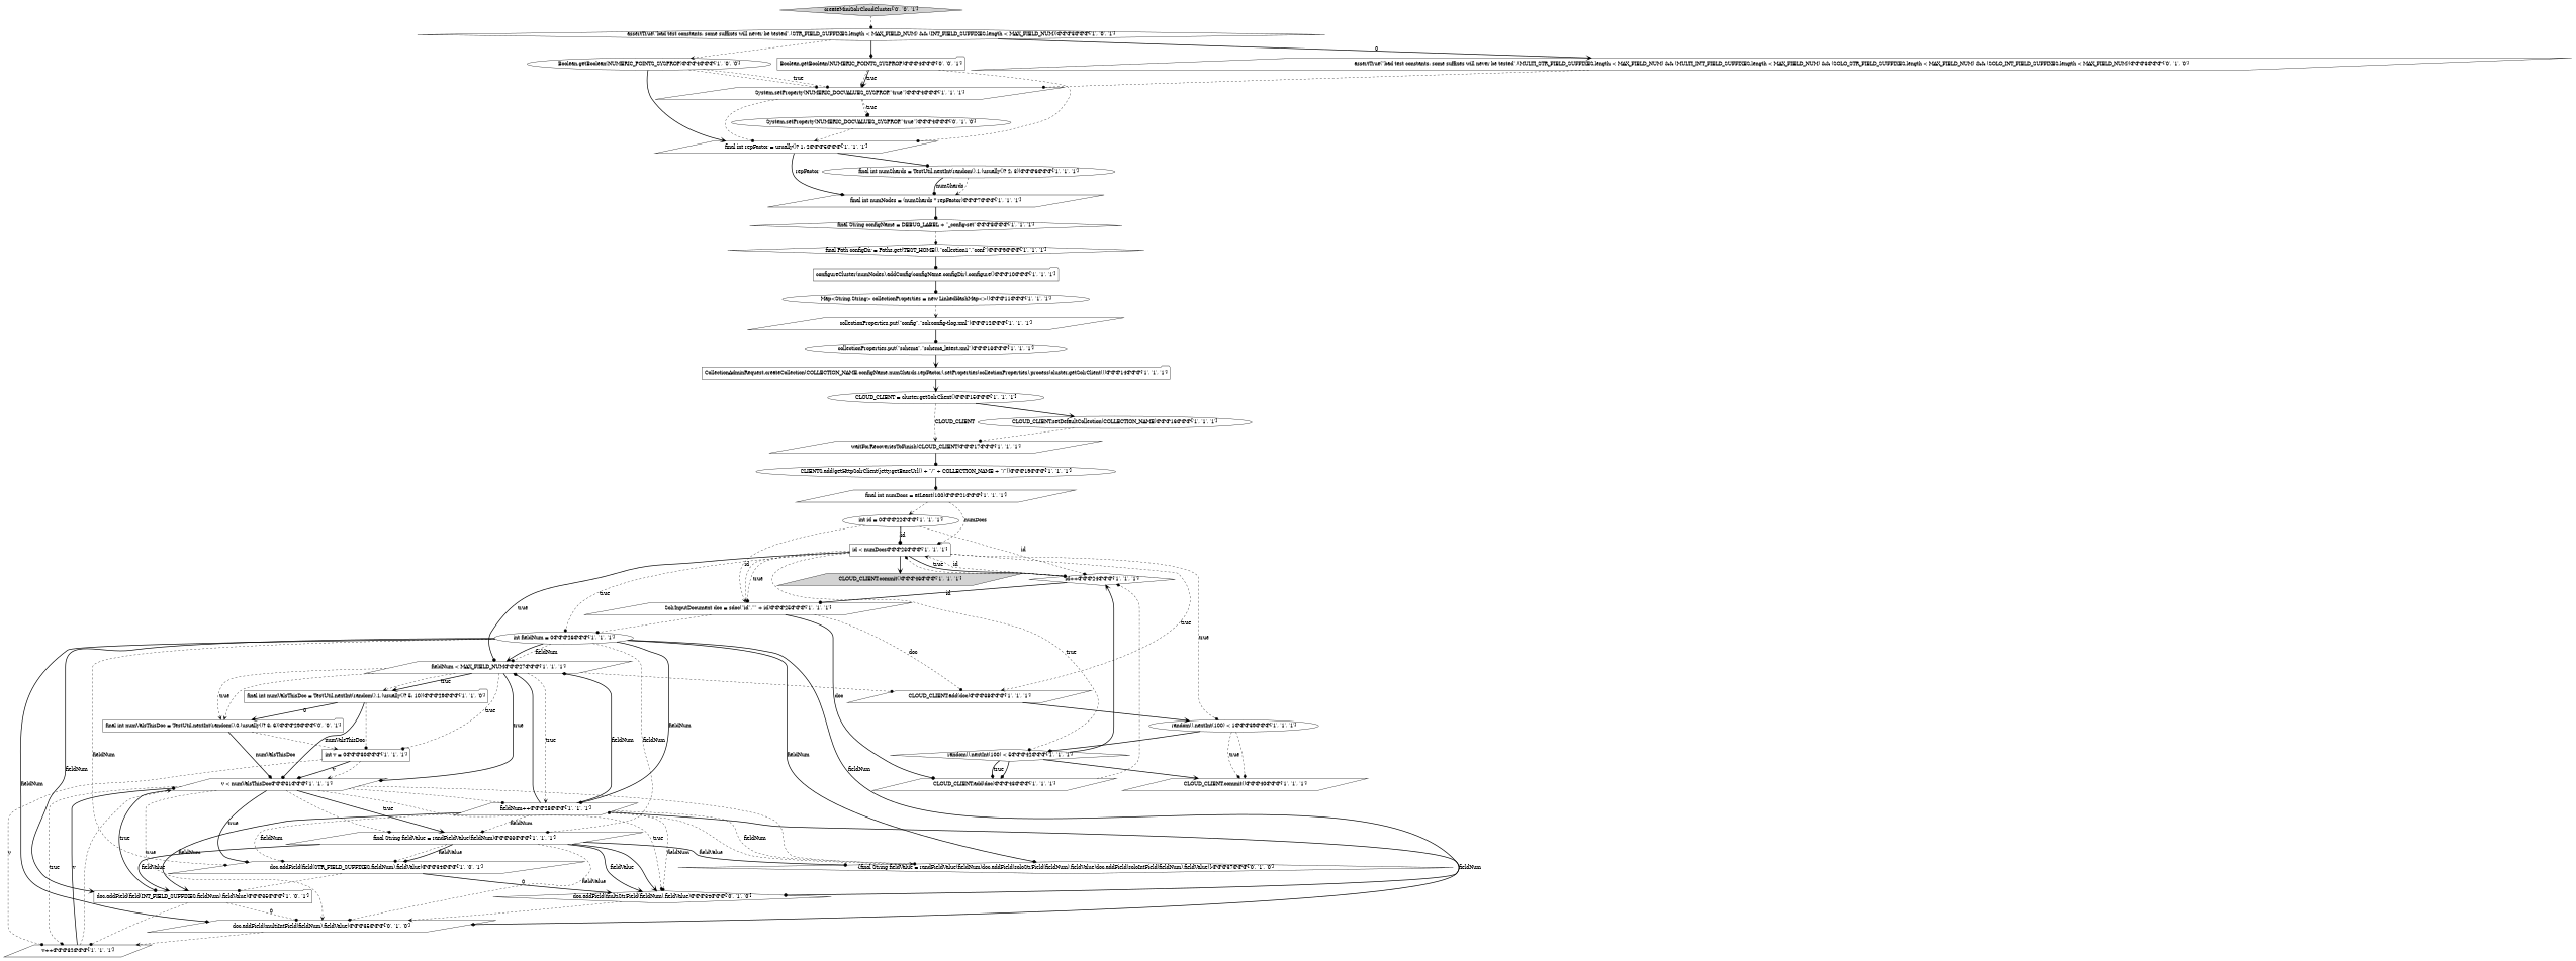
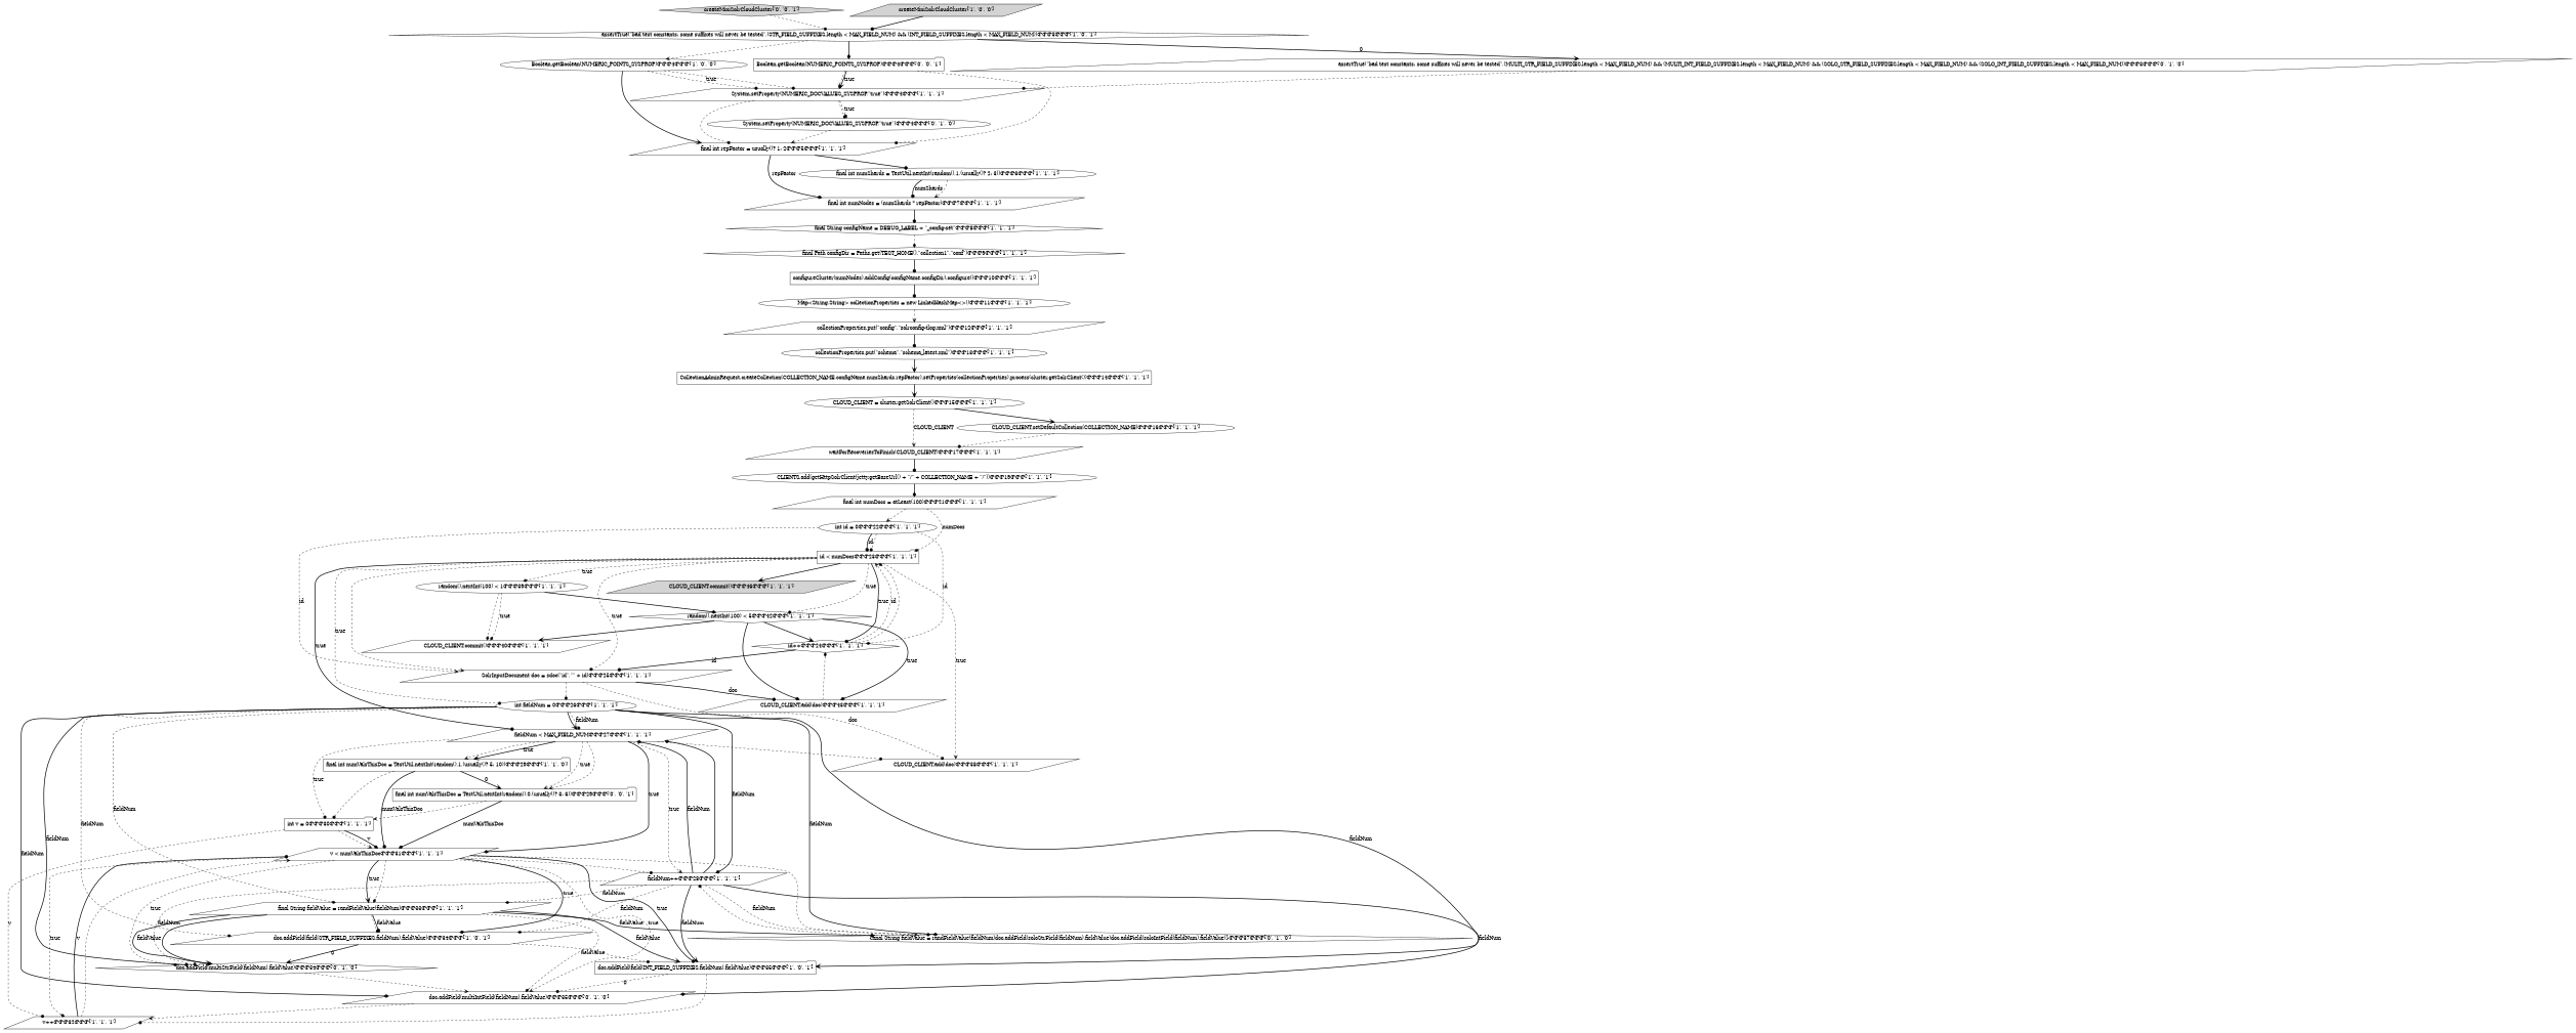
  digraph {
    node [fillcolor=white shape=parallelogram style=filled]
    edge [arrowhead=dot style=dashed]
    n1 [label="final int numNodes = (numShards * repFactor)@@@7@@@['1', '1', '1']"]
    n2 [label="final String configName = DEBUG_LABEL + \"_config-set\"@@@8@@@['1', '1', '1']" shape=diamond]
    n3 [label="final Path configDir = Paths.get(TEST_HOME(),\"collection1\",\"conf\")@@@9@@@['1', '1', '1']" shape=diamond]
    n4 [label="final int numDocs = atLeast(100)@@@21@@@['1', '1', '1']"]
    n5 [label="int id = 0@@@22@@@['1', '1', '1']" shape=ellipse]
    n6 [label="id < numDocs@@@23@@@['1', '1', '1']" shape=folder]
    n7 [label="id++@@@24@@@['1', '1', '1']" shape=diamond]
    n8 [label="SolrInputDocument doc = sdoc(\"id\",\"\" + id)@@@25@@@['1', '1', '1']"]
    n9 [label="fieldNum < MAX_FIELD_NUM@@@27@@@['1', '1', '1']"]
    n10 [label="CLOUD_CLIENT.add(doc)@@@38@@@['1', '1', '1']"]
    n11 [label="random().nextInt(100) < 5@@@42@@@['1', '1', '1']" shape=diamond]
    n12 [label="random().nextInt(100) < 1@@@39@@@['1', '1', '1']" shape=ellipse]
    n13 [label="int fieldNum = 0@@@26@@@['1', '1', '1']" shape=ellipse]
    n14 [fillcolor=lightgray label="CLOUD_CLIENT.commit()@@@46@@@['1', '1', '1']"]
    n15 [label="doc.addField(field(INT_FIELD_SUFFIXES,fieldNum),fieldValue)@@@35@@@['1', '0', '1']" shape=folder]
    n16 [label="v++@@@32@@@['1', '1', '1']"]
    n17 [label="doc.addField(multiIntField(fieldNum),fieldValue)@@@35@@@['0', '1', '0']"]
    n18 [label="v < numValsThisDoc@@@31@@@['1', '1', '1']"]
    n19 [label="fieldNum++@@@28@@@['1', '1', '1']"]
    n20 [label="int v = 0@@@30@@@['1', '1', '1']" shape=folder]
    n21 [label="final int numValsThisDoc = TestUtil.nextInt(random(),0,(usually()? 3: 6))@@@29@@@['0', '0', '1']" shape=folder]
    n22 [label="final int numValsThisDoc = TestUtil.nextInt(random(),1,(usually()? 5: 10))@@@29@@@['1', '1', '0']" shape=folder]
    n23 [label="doc.addField(field(STR_FIELD_SUFFIXES,fieldNum),fieldValue)@@@34@@@['1', '0', '1']"]
    n24 [label="doc.addField(multiStrField(fieldNum),fieldValue)@@@34@@@['0', '1', '0']" shape=diamond]
    n25 [label="{final String fieldValue = randFieldValue(fieldNum)doc.addField(soloStrField(fieldNum),fieldValue)doc.addField(soloIntField(fieldNum),fieldValue)}@@@37@@@['0', '1', '0']" shape=diamond]
    n26 [label="final String fieldValue = randFieldValue(fieldNum)@@@33@@@['1', '1', '1']"]
    n27 [label="CLOUD_CLIENT = cluster.getSolrClient()@@@15@@@['1', '1', '1']" shape=ellipse]
    n28 [label="waitForRecoveriesToFinish(CLOUD_CLIENT)@@@17@@@['1', '1', '1']"]
    n29 [label="CLOUD_CLIENT.setDefaultCollection(COLLECTION_NAME)@@@16@@@['1', '1', '1']" shape=ellipse]
    n30 [label="CLIENTS.add(getHttpSolrClient(jetty.getBaseUrl() + \"/\" + COLLECTION_NAME + \"/\"))@@@19@@@['1', '1', '1']" shape=ellipse]
    n31 [label="CLOUD_CLIENT.add(doc)@@@43@@@['1', '1', '1']"]
    n32 [label="CLOUD_CLIENT.commit()@@@40@@@['1', '1', '1']"]
    n33 [label="Boolean.getBoolean(NUMERIC_POINTS_SYSPROP)@@@4@@@['0', '0', '1']" shape=folder]
    n34 [label="final int repFactor = usually()? 1: 2@@@5@@@['1', '1', '1']"]
    n35 [label="System.setProperty(NUMERIC_DOCVALUES_SYSPROP,\"true\")@@@4@@@['1', '1', '1']"]
    n36 [label="final int numShards = TestUtil.nextInt(random(),1,(usually()? 2: 3))@@@6@@@['1', '1', '1']" shape=ellipse]
    n37 [label="System.setProperty(NUMERIC_DOCVALUES_SYSPROP,\"true\")@@@4@@@['0', '1', '0']" shape=ellipse]
    n38 [label="collectionProperties.put(\"config\",\"solrconfig-tlog.xml\")@@@12@@@['1', '1', '1']"]
    n39 [label="collectionProperties.put(\"schema\",\"schema_latest.xml\")@@@13@@@['1', '1', '1']" shape=ellipse]
    n40 [label="CollectionAdminRequest.createCollection(COLLECTION_NAME,configName,numShards,repFactor).setProperties(collectionProperties).process(cluster.getSolrClient())@@@14@@@['1', '1', '1']" shape=folder]
    n41 [label="configureCluster(numNodes).addConfig(configName,configDir).configure()@@@10@@@['1', '1', '1']" shape=folder]
    n42 [label="Map<String,String> collectionProperties = new LinkedHashMap<>()@@@11@@@['1', '1', '1']" shape=ellipse]
    n43 [fillcolor=lightgray label="createMiniSolrCloudCluster['0', '0', '1']" shape=diamond]
    n44 [label="assertTrue(\"bad test constants: some suffixes will never be tested\",(STR_FIELD_SUFFIXES.length < MAX_FIELD_NUM) && (INT_FIELD_SUFFIXES.length < MAX_FIELD_NUM))@@@3@@@['1', '0', '1']" shape=diamond]
    n45 [label="assertTrue(\"bad test constants: some suffixes will never be tested\",(MULTI_STR_FIELD_SUFFIXES.length < MAX_FIELD_NUM) && (MULTI_INT_FIELD_SUFFIXES.length < MAX_FIELD_NUM) && (SOLO_STR_FIELD_SUFFIXES.length < MAX_FIELD_NUM) && (SOLO_INT_FIELD_SUFFIXES.length < MAX_FIELD_NUM))@@@3@@@['0', '1', '0']"]
    n46 [label="Boolean.getBoolean(NUMERIC_POINTS_SYSPROP)@@@4@@@['1', '0', '0']" shape=ellipse]
+   n47 [fillcolor=lightgray label="createMiniSolrCloudCluster['1', '0', '0']"]
    n1 -> n2 [style=bold]
    n2 -> n3 [arrowhead=diamond]
    n3 -> n41 [style=bold]
    n4 -> n5 [arrowhead=vee]
    n4 -> n6 [arrowhead=diamond label=numDocs]
    n5 -> n6 [label=id style=bold]
    n5 -> n6
    n5 -> n7 [arrowhead=diamond label=id]
    n5 -> n8 [arrowhead=vee label=id]
    n6 -> n7 [label=true style=bold]
    n6 -> n8 [label=true]
    n6 -> n8 [arrowhead=vee]
    n6 -> n9 [label=true style=bold]
    n6 -> n10 [arrowhead=vee label=true]
    n6 -> n11 [label=true]
    n6 -> n12 [arrowhead=diamond label=true]
    n6 -> n13 [label=true]
    n6 -> n14 [arrowhead=vee style=bold]
    n7 -> n6 [arrowhead=vee label=id]
    n7 -> n6 [arrowhead=diamond]
    n7 -> n8 [label=id style=bold]
    n8 -> n10 [label=doc]
    n8 -> n13
    n8 -> n31 [label=doc style=bold]
    n9 -> n10
    n9 -> n18 [arrowhead=diamond label=true style=bold]
    n9 -> n19 [arrowhead=vee label=true]
    n9 -> n20 [label=true]
    n9 -> n21 [arrowhead=vee label=true]
    n9 -> n21 [arrowhead=vee]
    n9 -> n22 [arrowhead=vee label=true style=bold]
    n9 -> n22 [arrowhead=vee]
-   n10 -> n12 [arrowhead=vee style=bold]
    n11 -> n7 [arrowhead=vee style=bold]
    n11 -> n31 [arrowhead=diamond style=bold]
    n11 -> n31 [arrowhead=diamond label=true style=bold]
    n11 -> n32 [arrowhead=vee style=bold]
    n12 -> n11 [arrowhead=diamond style=bold]
    n12 -> n32 [arrowhead=diamond]
    n12 -> n32 [arrowhead=diamond label=true]
    n13 -> n9 [label=fieldNum]
    n13 -> n9 [arrowhead=vee style=bold]
    n13 -> n15 [arrowhead=vee label=fieldNum style=bold]
    n13 -> n17 [arrowhead=diamond label=fieldNum style=bold]
    n13 -> n19 [arrowhead=diamond label=fieldNum style=bold]
    n13 -> n23 [arrowhead=diamond label=fieldNum]
    n13 -> n24 [label=fieldNum style=bold]
    n13 -> n25 [arrowhead=diamond label=fieldNum style=bold]
    n13 -> n26 [arrowhead=diamond label=fieldNum]
    n15 -> n16
    n15 -> n17 [label=0]
    n16 -> n18 [label=v style=bold]
    n16 -> n18 [arrowhead=vee]
    n17 -> n16 [arrowhead=vee]
    n18 -> n15 [label=true style=bold]
    n18 -> n16 [arrowhead=diamond label=true]
    n18 -> n17 [arrowhead=vee label=true]
    n18 -> n19
    n18 -> n23 [arrowhead=diamond label=true style=bold]
    n18 -> n24 [arrowhead=diamond label=true]
    n18 -> n25 [arrowhead=vee]
    n18 -> n26 [arrowhead=diamond]
    n18 -> n26 [arrowhead=vee label=true style=bold]
    n19 -> n9 [arrowhead=diamond label=fieldNum style=bold]
    n19 -> n9 [arrowhead=diamond style=bold]
    n19 -> n15 [arrowhead=vee label=fieldNum style=bold]
    n19 -> n17 [arrowhead=diamond label=fieldNum style=bold]
    n19 -> n23 [arrowhead=diamond label=fieldNum]
    n19 -> n24 [label=fieldNum]
    n19 -> n25 [label=fieldNum]
    n19 -> n26 [arrowhead=diamond label=fieldNum]
    n20 -> n16 [label=v]
    n20 -> n18 [arrowhead=vee]
    n20 -> n18 [arrowhead=diamond label=v style=bold]
    n21 -> n18 [arrowhead=diamond label=numValsThisDoc style=bold]
    n21 -> n20 [arrowhead=vee]
    n22 -> n18 [label=numValsThisDoc style=bold]
    n22 -> n20
    n22 -> n21 [arrowhead=vee label=0 style=bold]
    n23 -> n15
    n23 -> n24 [arrowhead=vee label=0 style=bold]
    n24 -> n17 [arrowhead=vee]
    n25 -> n19
    n26 -> n15 [arrowhead=vee label=fieldValue style=bold]
    n26 -> n17 [arrowhead=diamond label=fieldValue]
    n26 -> n23
    n26 -> n23 [arrowhead=diamond label=fieldValue style=bold]
    n26 -> n24 [arrowhead=vee style=bold]
    n26 -> n24 [arrowhead=vee label=fieldValue style=bold]
    n26 -> n25 [label=fieldValue style=bold]
    n27 -> n28 [arrowhead=vee label=CLOUD_CLIENT]
    n27 -> n29 [arrowhead=vee style=bold]
    n28 -> n30 [style=bold]
    n29 -> n28
    n30 -> n4 [arrowhead=diamond style=bold]
    n31 -> n7 [arrowhead=diamond]
    n33 -> n34
    n33 -> n35 [arrowhead=vee label=true style=bold]
    n33 -> n35 [arrowhead=vee]
    n34 -> n1 [arrowhead=diamond label=repFactor style=bold]
    n34 -> n36 [style=bold]
    n35 -> n34
    n35 -> n37
    n35 -> n37 [arrowhead=diamond label=true]
    n36 -> n1 [label=numShards style=bold]
    n36 -> n1 [arrowhead=vee]
    n37 -> n34 [arrowhead=vee]
    n38 -> n39 [style=bold]
    n39 -> n40 [arrowhead=vee style=bold]
    n40 -> n27 [arrowhead=vee style=bold]
    n41 -> n42 [style=bold]
    n42 -> n38 [arrowhead=vee]
    n43 -> n44
    n44 -> n33 [arrowhead=diamond style=bold]
    n44 -> n45 [arrowhead=vee label=0 style=bold]
    n44 -> n46 [arrowhead=vee]
    n45 -> n35
    n46 -> n34 [arrowhead=vee style=bold]
    n46 -> n35
    n46 -> n35 [label=true]
+   n47 -> n44 [style=bold]
  }
